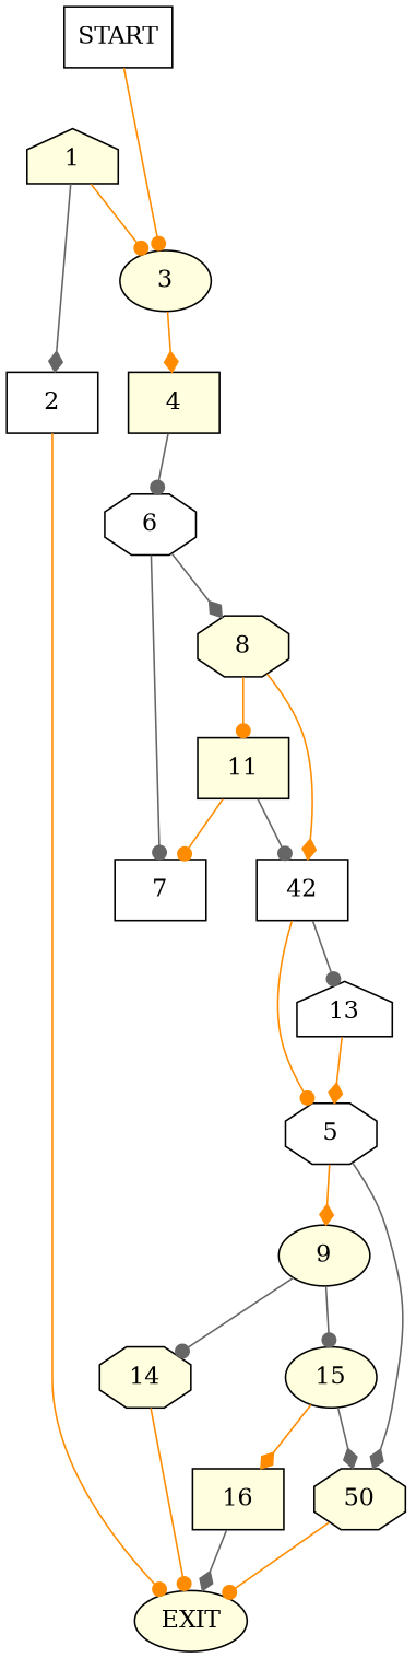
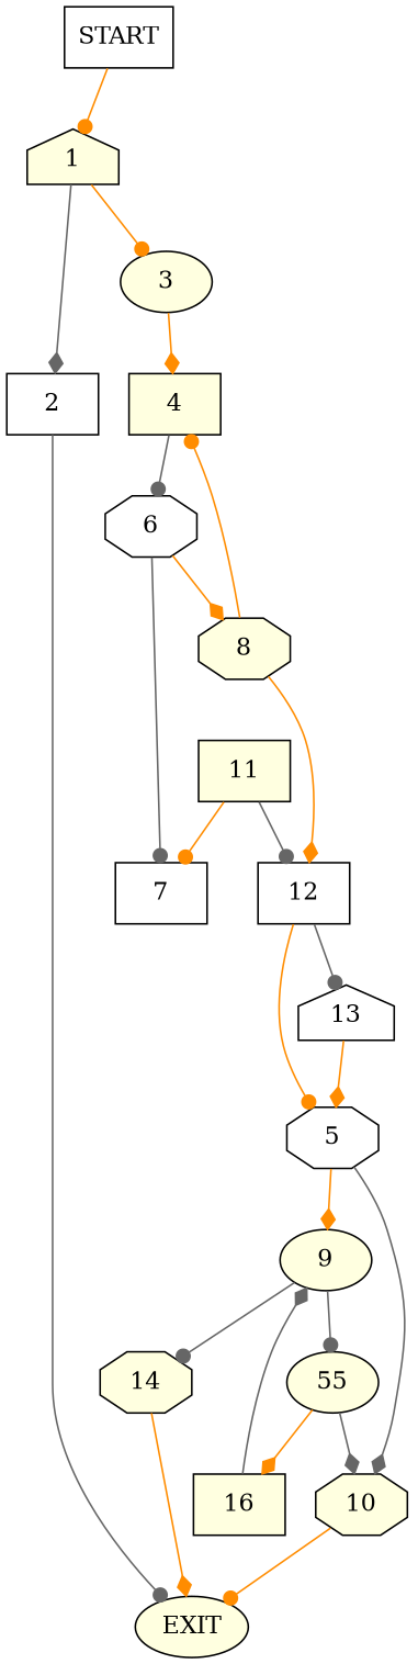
  digraph {
    node [fillcolor=lightyellow shape=box style=filled]
    edge [arrowhead=dot color=darkorange]
    n1 [fillcolor=white label=START]
    1 [shape=house]
    2 [fillcolor=white]
    3 [shape=ellipse]
    n5 [label=EXIT shape=ellipse]
    4
    6 [fillcolor=white shape=octagon]
    5 [fillcolor=white shape=octagon]
    9 [shape=ellipse]
-   10 [shape=octagon label=50]
+   10 [shape=octagon]
    7 [fillcolor=white]
    8 [shape=octagon]
    14 [shape=octagon]
-   15 [shape=ellipse]
+   15 [shape=ellipse label=55]
    11
-   12 [fillcolor=white label=42]
+   12 [fillcolor=white]
    13 [fillcolor=white shape=house]
    16
-   n1 -> 3
+   n1 -> 1
    1 -> 2 [arrowhead=diamond color=gray40]
    1 -> 3
-   2 -> n5
+   2 -> n5 [color=gray40]
    3 -> 4 [arrowhead=diamond]
    4 -> 6 [color=gray40]
    6 -> 7 [color=gray40]
-   6 -> 8 [arrowhead=diamond color=gray40]
+   6 -> 8 [arrowhead=diamond]
    5 -> 9 [arrowhead=diamond]
    5 -> 10 [arrowhead=diamond color=gray40]
    9 -> 14 [color=gray40]
    9 -> 15 [color=gray40]
    10 -> n5
-   8 -> 11
+   8 -> 4
    8 -> 12 [arrowhead=diamond]
-   14 -> n5
+   14 -> n5 [arrowhead=diamond]
    15 -> 10 [arrowhead=diamond color=gray40]
    15 -> 16 [arrowhead=diamond]
    11 -> 7
    11 -> 12 [color=gray40]
    12 -> 5
    12 -> 13 [color=gray40]
    13 -> 5 [arrowhead=diamond]
-   16 -> n5 [arrowhead=diamond color=gray40]
+   16 -> 9 [arrowhead=diamond color=gray40]
  }
